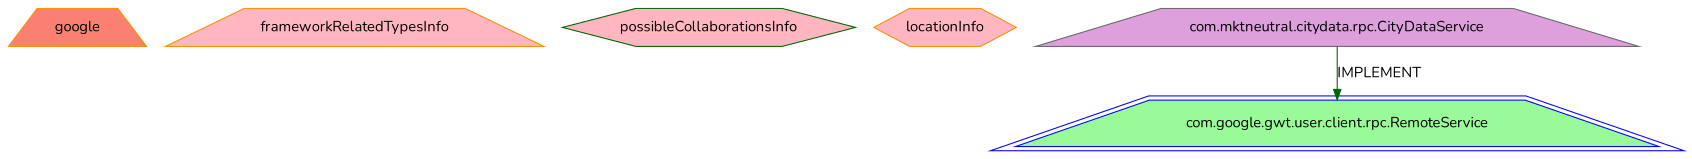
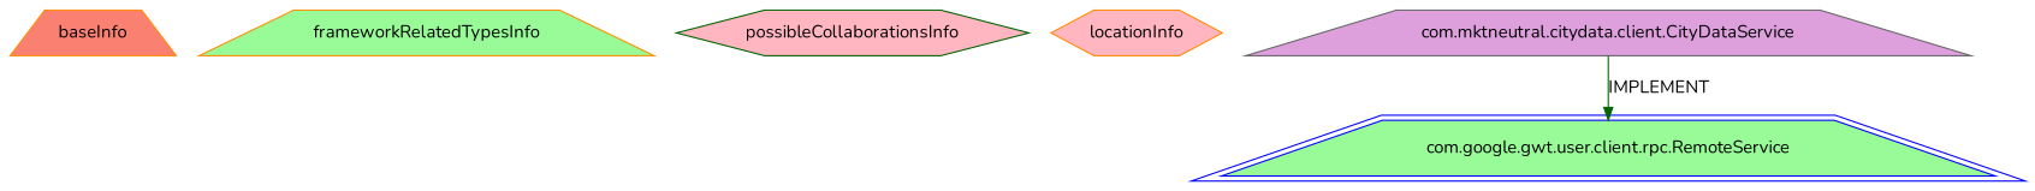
  digraph {
    fontname=Nunito
    node [style=filled fillcolor=palegreen color=darkorange shape=trapezium fontname=Nunito]
-   baseInfo [category=extension_graph graphId=3150 isAnonymous=false possibleRelation=false fillcolor=salmon label=google]
-   frameworkRelatedTypesInfo [0="com.google.gwt.user.client.rpc.RemoteService" fillcolor=lightpink]
+   baseInfo [category=extension_graph graphId=3150 isAnonymous=false possibleRelation=false fillcolor=salmon]
+   frameworkRelatedTypesInfo [0="com.google.gwt.user.client.rpc.RemoteService"]
    possibleCollaborationsInfo [fillcolor=lightpink color=darkgreen shape=hexagon]
    locationInfo [contextSignature=CityDataService filePath="/jerryvig-city-data/city-data-master/src/com/mktneutral/citydata/client/CityDataService.java" graphId=3150 projectName="jerryvig-city-data" fillcolor=lightpink shape=hexagon]
-   n5 [color=gray40 isFrameworkType=false label="com.mktneutral.citydata.rpc.CityDataService" vertexType=ROOT_CLIENT_CLASS_DECLARATION fillcolor=plum]
+   n5 [color=gray40 isFrameworkType=false label="com.mktneutral.citydata.client.CityDataService" vertexType=ROOT_CLIENT_CLASS_DECLARATION fillcolor=plum]
    n6 [isFrameworkType=true label="com.google.gwt.user.client.rpc.RemoteService" peripheries=2 vertexType=FRAMEWORK_INTERFACE_TYPE color=blue]
    n5 -> n6 [color=darkgreen label=IMPLEMENT arrowhead=normal fontname=Nunito]
  }
